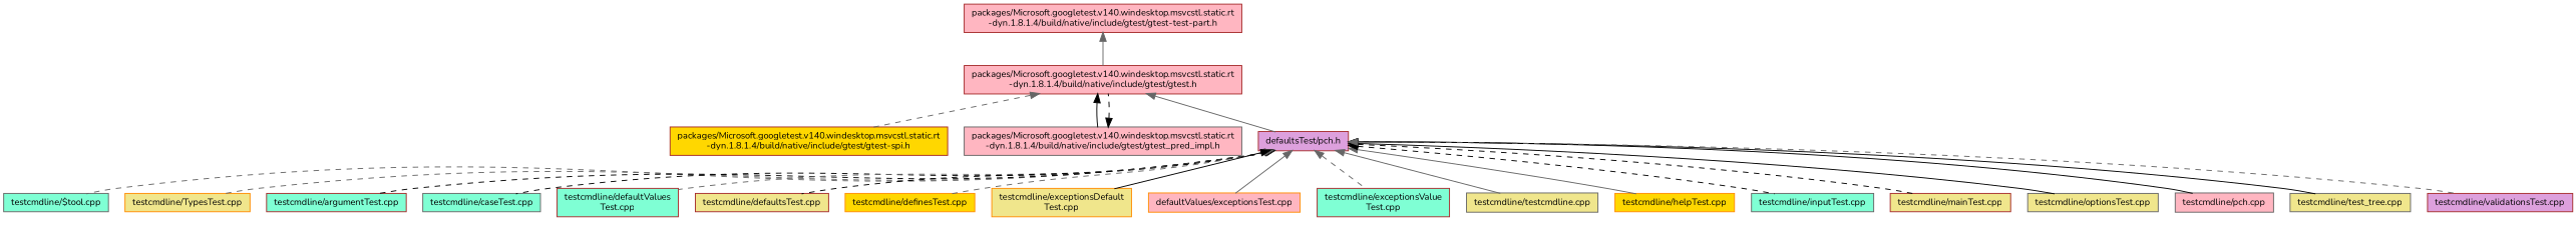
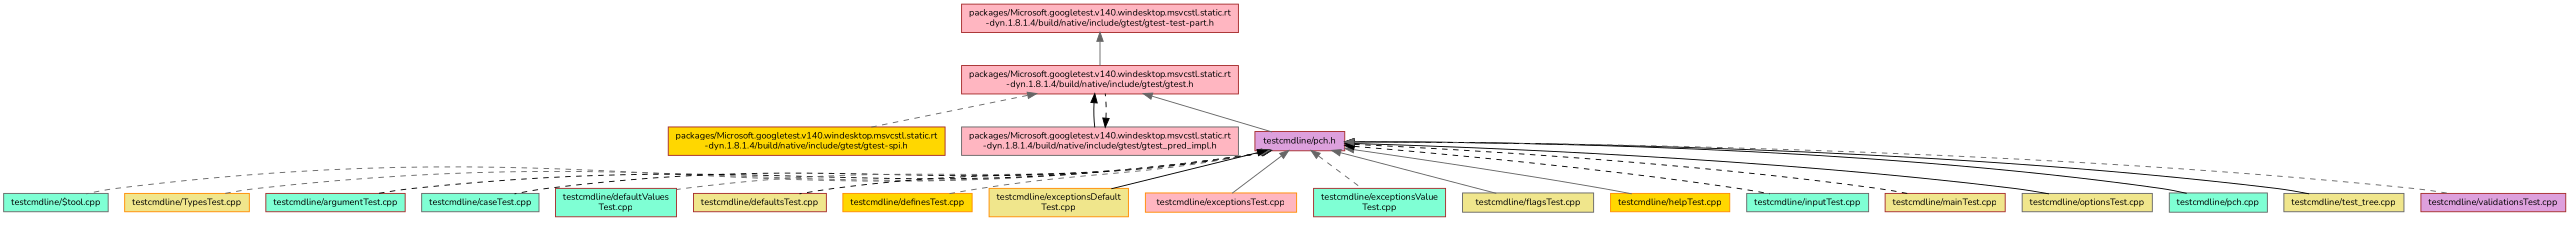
  digraph {
    fontname=Nunito
    node [color=brown fillcolor=aquamarine fontname=Nunito fontsize=10 shape=record style=filled]
    edge [color=gray40 dir=back fontname=Nunito fontsize=10 labelfontname=Helvetica labelfontsize=10 style=dashed]
    n1 [fillcolor=lightpink fontcolor=black height=0.2 label="packages/Microsoft.googletest.v140.windesktop.msvcstl.static.rt\l-dyn.1.8.1.4/build/native/include/gtest/gtest-test-part.h" width=0.4]
    n2 [fillcolor=lightpink height=0.2 label="packages/Microsoft.googletest.v140.windesktop.msvcstl.static.rt\l-dyn.1.8.1.4/build/native/include/gtest/gtest.h" width=0.4]
    n3 [fillcolor=gold height=0.2 label="packages/Microsoft.googletest.v140.windesktop.msvcstl.static.rt\l-dyn.1.8.1.4/build/native/include/gtest/gtest-spi.h" width=0.4]
    n4 [color=gray40 fillcolor=lightpink height=0.2 label="packages/Microsoft.googletest.v140.windesktop.msvcstl.static.rt\l-dyn.1.8.1.4/build/native/include/gtest/gtest_pred_impl.h" width=0.4]
-   n5 [fillcolor=plum height=0.2 label="defaultsTest/pch.h" width=0.4]
+   n5 [fillcolor=plum height=0.2 label="testcmdline/pch.h" width=0.4]
    n6 [color=gray40 height=0.2 label="testcmdline/$tool.cpp" width=0.4]
    n7 [color=darkorange fillcolor=khaki height=0.2 label="testcmdline/TypesTest.cpp" width=0.4]
    n8 [height=0.2 label="testcmdline/argumentTest.cpp" width=0.4]
    n9 [color=gray40 height=0.2 label="testcmdline/caseTest.cpp" width=0.4]
    n10 [height=0.2 label="testcmdline/defaultValues\lTest.cpp" width=0.4]
    n11 [fillcolor=khaki height=0.2 label="testcmdline/defaultsTest.cpp" width=0.4]
    n12 [color=darkorange fillcolor=gold height=0.2 label="testcmdline/definesTest.cpp" width=0.4]
    n13 [color=darkorange fillcolor=khaki height=0.2 label="testcmdline/exceptionsDefault\lTest.cpp" width=0.4]
-   n14 [color=darkorange fillcolor=lightpink height=0.2 label="defaultValues/exceptionsTest.cpp" width=0.4]
+   n14 [color=darkorange fillcolor=lightpink height=0.2 label="testcmdline/exceptionsTest.cpp" width=0.4]
    n15 [height=0.2 label="testcmdline/exceptionsValue\lTest.cpp" width=0.4]
-   n16 [color=gray40 fillcolor=khaki height=0.2 label="testcmdline/testcmdline.cpp" width=0.4]
+   n16 [color=gray40 fillcolor=khaki height=0.2 label="testcmdline/flagsTest.cpp" width=0.4]
    n17 [color=darkorange fillcolor=gold height=0.2 label="testcmdline/helpTest.cpp" width=0.4]
    n18 [color=gray40 height=0.2 label="testcmdline/inputTest.cpp" width=0.4]
    n19 [fillcolor=khaki height=0.2 label="testcmdline/mainTest.cpp" width=0.4]
    n20 [color=gray40 fillcolor=khaki height=0.2 label="testcmdline/optionsTest.cpp" width=0.4]
-   n21 [color=gray40 fillcolor=lightpink height=0.2 label="testcmdline/pch.cpp" width=0.4]
+   n21 [color=gray40 height=0.2 label="testcmdline/pch.cpp" width=0.4]
    n22 [color=gray40 fillcolor=khaki height=0.2 label="testcmdline/test_tree.cpp" width=0.4]
    n23 [fillcolor=plum height=0.2 label="testcmdline/validationsTest.cpp" width=0.4]
    n1 -> n2 [style=solid]
    n2 -> n3
    n2 -> n4 [color=black style=solid]
    n2 -> n5 [style=solid]
    n4 -> n2 [color=black]
    n5 -> n6
    n5 -> n7
    n5 -> n8 [color=black]
    n5 -> n9 [color=black]
    n5 -> n10
    n5 -> n11 [color=black]
    n5 -> n12
    n5 -> n13 [color=black style=solid]
    n5 -> n14 [style=solid]
    n5 -> n15
    n5 -> n16 [style=solid]
    n5 -> n17 [style=solid]
    n5 -> n18 [color=black]
    n5 -> n19 [color=black]
    n5 -> n20 [color=black style=solid]
    n5 -> n21 [color=black style=solid]
    n5 -> n22 [color=black style=solid]
    n5 -> n23
  }
